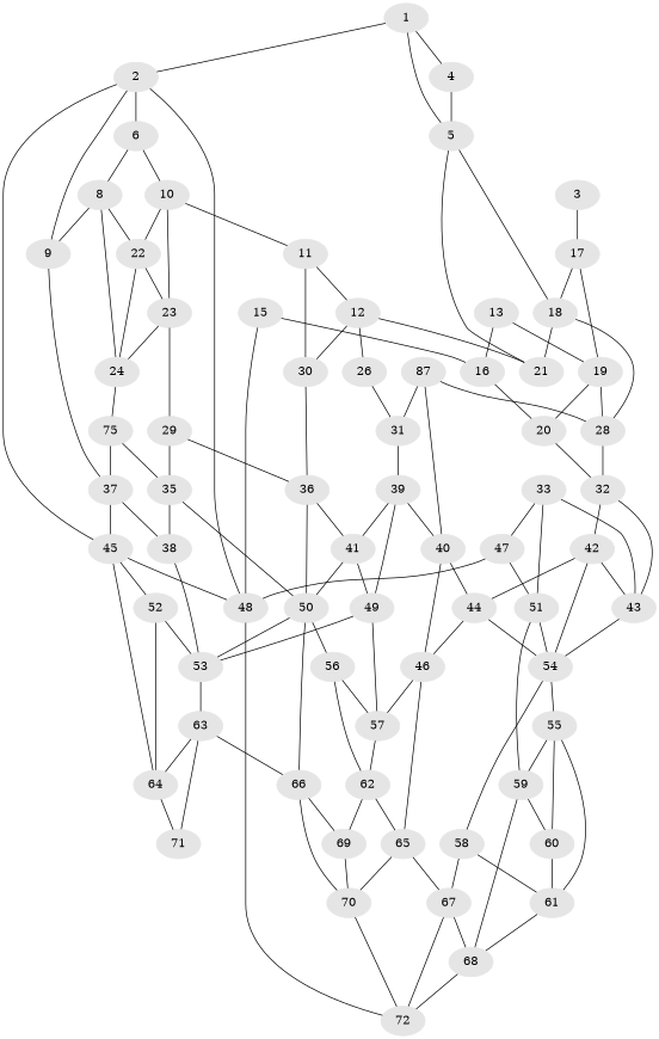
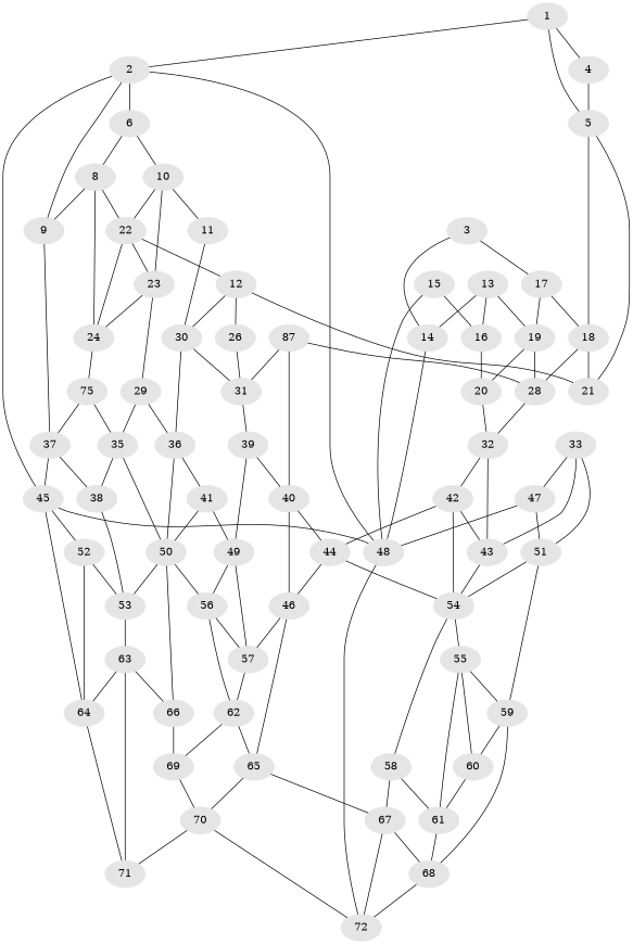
  graph {
    node [color=gray90 style=filled]
    edge [weight=1.0]
    1
    2
    4
    5
    6
    9
    45
    48
    18
    21
    8
    10
    37
    52
    64
    72
    3
+   14
    17
    19
    28
    22
    24
    11
    23
    n26 [label=75]
    38
    12
    30
    29
    26
    31
    36
    13
    16
    20
    15
    32
    42
    43
    35
    50
    39
    n44 [label=87]
    40
    44
    46
    41
    49
    54
    33
    47
    51
    59
    53
    56
    66
    63
    57
    65
    55
    58
    71
    62
    67
    70
    69
    60
    68
    61
    1 -- 2
    1 -- 4
    1 -- 5
    2 -- 6
    2 -- 9
    2 -- 45
    2 -- 48
    4 -- 5
    5 -- 18
    5 -- 21
    6 -- 8
    6 -- 10
    9 -- 37
    45 -- 48
    45 -- 52
    45 -- 64
    48 -- 72
    18 -- 21
    18 -- 28
    8 -- 9
    8 -- 22
    8 -- 24
    10 -- 22
    10 -- 11
    10 -- 23
    37 -- 45
    37 -- 38
    52 -- 64
    52 -- 53
    64 -- 71
+   3 -- 14
    3 -- 17
+   14 -- 48
    17 -- 18
    17 -- 19
    19 -- 28
    19 -- 20
    28 -- 32
    22 -- 24
    22 -- 23
    24 -- n26
-   11 -- 12
+   22 -- 12
    11 -- 30
    23 -- 24
    23 -- 29
    n26 -- 37
    n26 -- 35
    38 -- 53
    12 -- 21
    12 -- 30
    12 -- 26
+   30 -- 31
    30 -- 36
    29 -- 36
    29 -- 35
    26 -- 31
    31 -- 39
    36 -- 50
    36 -- 41
+   13 -- 14
    13 -- 19
    13 -- 16
    16 -- 20
    20 -- 32
    15 -- 48
    15 -- 16
    32 -- 42
    32 -- 43
    42 -- 43
    42 -- 44
    42 -- 54
    43 -- 54
    35 -- 38
    35 -- 50
    50 -- 53
    50 -- 56
    50 -- 66
    39 -- 40
-   39 -- 41
    39 -- 49
    n44 -- 28
    n44 -- 31
    n44 -- 40
    40 -- 44
    40 -- 46
    44 -- 46
    44 -- 54
    46 -- 57
    46 -- 65
    41 -- 50
    41 -- 49
-   49 -- 53
+   49 -- 56
    49 -- 57
    54 -- 55
    54 -- 58
    33 -- 43
    33 -- 47
    33 -- 51
    47 -- 48
    47 -- 51
    51 -- 54
    51 -- 59
    59 -- 60
    59 -- 68
    53 -- 63
    56 -- 57
    56 -- 62
    66 -- 69 [weight=2.0]
    63 -- 64
    63 -- 66
    63 -- 71
    57 -- 62
    65 -- 67
    65 -- 70
    55 -- 59
    55 -- 60
    55 -- 61
    58 -- 67
    58 -- 61
    62 -- 65
    62 -- 69
    67 -- 72
    67 -- 68
    70 -- 72
-   70 -- 66
+   70 -- 71
    69 -- 70
    60 -- 61
    68 -- 72
    61 -- 68
  }
